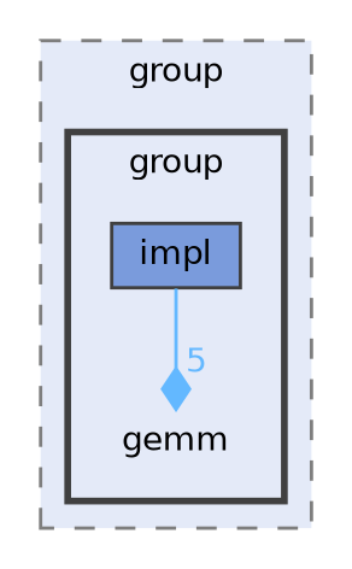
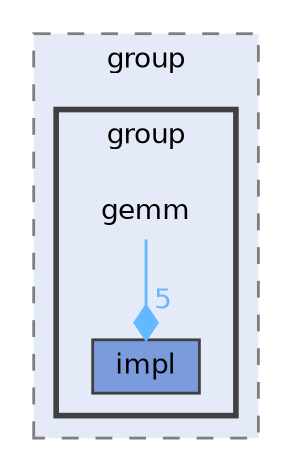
  digraph {
    compound=true
    node [fontname=Helvetica fontsize=10]
    n1 [height=0.2 label=gemm shape=plaintext width=0.4]
    n2 [color=grey25 fillcolor="#7a9bdc" height=0.2 label=impl shape=box style=filled width=0.4]
    subgraph cluster_1 {
      bgcolor="#e4eaf8"
      fontname=Helvetica
      fontsize=10
      label=group
      pencolor=grey50
      style="filled,dashed"
      subgraph cluster_2 {
        bgcolor="#e4eaf8"
        fontname=Helvetica
        fontsize=10
        pencolor=grey25
        style="filled,bold"
        n1
        n2
      }
    }
-   n2 -> n1 [color=steelblue1 fontcolor=steelblue1 fontname=Helvetica fontsize=10 headlabel=5 labeldistance=1.5 labelfontname=Helvetica labelfontsize=10 arrowhead=diamond]
+   n1 -> n2 [color=steelblue1 fontcolor=steelblue1 fontname=Helvetica fontsize=10 headlabel=5 labeldistance=1.5 labelfontname=Helvetica labelfontsize=10 arrowhead=diamond]
  }
